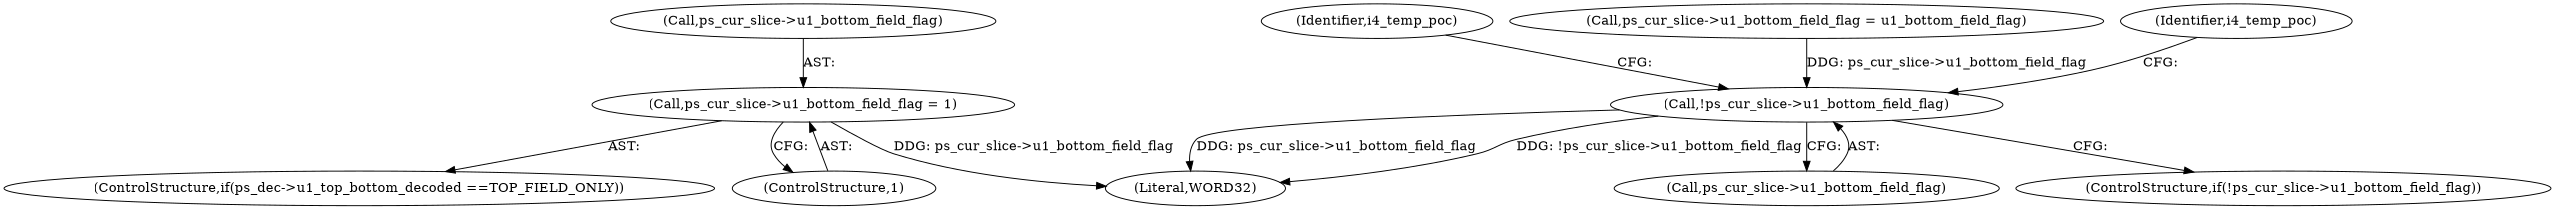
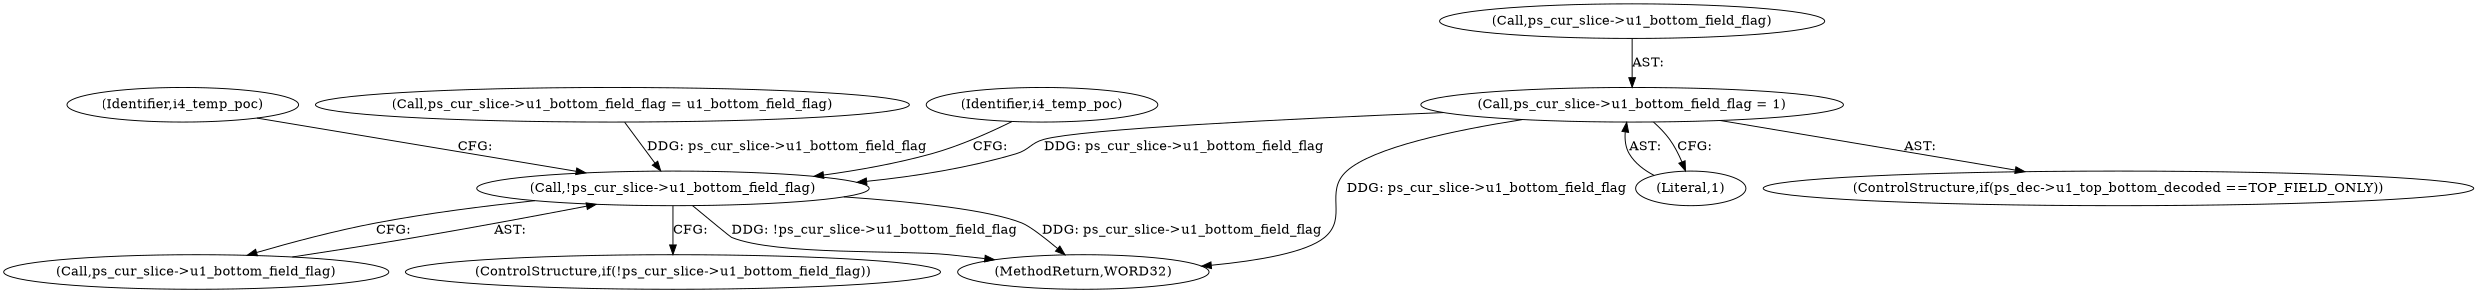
  digraph {
    n1 [label="(Call,ps_cur_slice->u1_bottom_field_flag = 1)"]
    n2 [label="(Call,!ps_cur_slice->u1_bottom_field_flag)"]
    n3 [label="(ControlStructure,if(ps_dec->u1_top_bottom_decoded ==TOP_FIELD_ONLY))"]
-   n4 [label="(ControlStructure,1)"]
-   n5 [label="(Literal,WORD32)"]
+   n4 [label="(Literal,1)"]
+   n5 [label="(MethodReturn,WORD32)"]
    n6 [label="(Call,ps_cur_slice->u1_bottom_field_flag)"]
    n7 [label="(ControlStructure,if(!ps_cur_slice->u1_bottom_field_flag))"]
    n8 [label="(Call,ps_cur_slice->u1_bottom_field_flag)"]
    n9 [label="(Identifier,i4_temp_poc)"]
    n10 [label="(Call,ps_cur_slice->u1_bottom_field_flag = u1_bottom_field_flag)"]
    n11 [label="(Identifier,i4_temp_poc)"]
+   n1 -> n2 [label="DDG: ps_cur_slice->u1_bottom_field_flag"]
    n1 -> n3 [label="AST: "]
    n1 -> n4 [label="CFG: "]
    n1 -> n5 [label="DDG: ps_cur_slice->u1_bottom_field_flag"]
    n2 -> n5 [label="DDG: ps_cur_slice->u1_bottom_field_flag"]
    n2 -> n5 [label="DDG: !ps_cur_slice->u1_bottom_field_flag"]
    n2 -> n6 [label="CFG: "]
    n2 -> n7 [label="CFG: "]
    n4 -> n1 [label="AST: "]
    n6 -> n2 [label="AST: "]
    n8 -> n1 [label="AST: "]
    n9 -> n2 [label="CFG: "]
    n10 -> n2 [label="DDG: ps_cur_slice->u1_bottom_field_flag"]
    n11 -> n2 [label="CFG: "]
  }
